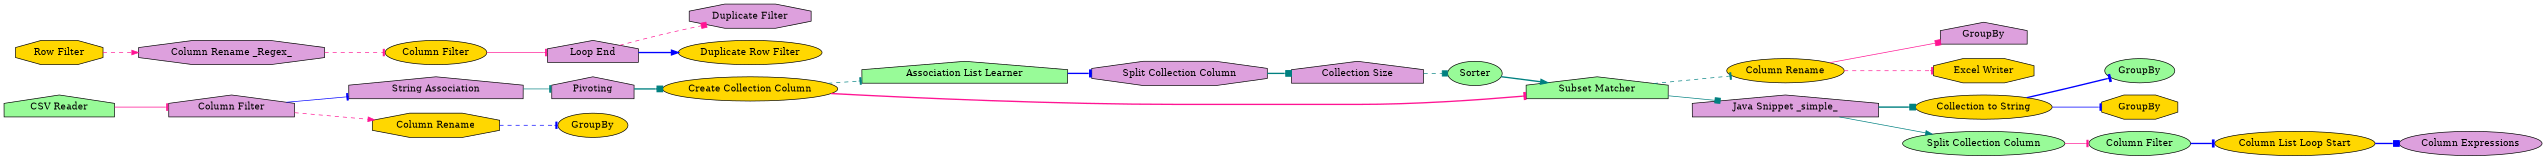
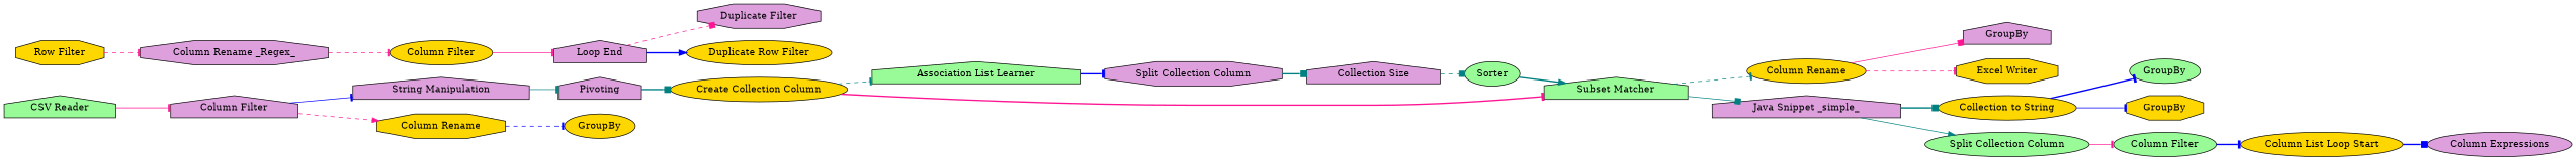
  digraph {
    rankdir=LR
    node [fillcolor=plum shape=ellipse style=filled]
    edge [arrowhead=tee color=teal style=bold]
-   n1 [label="String Association" shape=house]
+   n1 [label="String Manipulation" shape=house]
    n2 [label=Pivoting shape=house]
    n3 [fillcolor=gold label="Create Collection Column"]
    n4 [fillcolor=palegreen label="Association List Learner" shape=house]
    n5 [fillcolor=palegreen label="Subset Matcher" shape=house]
    n6 [fillcolor=palegreen label="Column Filter"]
    n7 [fillcolor=gold label="Column List Loop Start"]
    n8 [label="Column Expressions"]
    n9 [fillcolor=gold label="Row Filter" shape=octagon]
    n10 [label="Column Rename _Regex_" shape=octagon]
    n11 [label="Split Collection Column" shape=octagon]
    n12 [label="Collection Size" shape=house]
    n13 [fillcolor=palegreen label=Sorter]
    n14 [fillcolor=gold label="Column Rename"]
    n15 [label="Java Snippet _simple_" shape=house]
    n16 [fillcolor=gold label="Column Filter"]
    n17 [label=GroupBy shape=house]
    n18 [fillcolor=gold label="Excel Writer" shape=octagon]
    n19 [fillcolor=gold label="Collection to String"]
    n20 [fillcolor=palegreen label="Split Collection Column"]
    n21 [label="Column Filter" shape=house]
    n22 [fillcolor=gold label="Column Rename" shape=octagon]
    n23 [fillcolor=gold label=GroupBy]
    n24 [label="Loop End" shape=house]
    n25 [label="Duplicate Filter" shape=octagon]
    n26 [fillcolor=gold label="Duplicate Row Filter"]
    n27 [fillcolor=palegreen label=GroupBy]
    n28 [fillcolor=gold label=GroupBy shape=octagon]
    n29 [fillcolor=palegreen label="CSV Reader" shape=house]
    n1 -> n2 [style=solid]
    n2 -> n3 [arrowhead=box]
    n3 -> n4 [style=dashed]
    n3 -> n5 [color=deeppink]
    n4 -> n11 [color=blue]
    n5 -> n14 [style=dashed]
    n5 -> n15 [arrowhead=box style=solid]
    n6 -> n7 [color=blue]
    n7 -> n8 [arrowhead=box color=blue]
-   n9 -> n10 [arrowhead=normal color=deeppink style=dashed]
+   n9 -> n10 [color=deeppink style=dashed]
    n10 -> n16 [color=deeppink style=dashed]
    n11 -> n12 [arrowhead=box]
    n12 -> n13 [arrowhead=box style=dashed]
    n13 -> n5 [arrowhead=normal]
    n14 -> n17 [arrowhead=box color=deeppink style=solid]
    n14 -> n18 [color=deeppink style=dashed]
    n15 -> n19 [arrowhead=box]
    n15 -> n20 [arrowhead=normal style=solid]
    n16 -> n24 [color=deeppink style=solid]
    n19 -> n27 [color=blue]
    n19 -> n28 [color=blue style=solid]
    n20 -> n6 [color=deeppink style=solid]
    n21 -> n1 [color=blue style=solid]
    n21 -> n22 [arrowhead=normal color=deeppink style=dashed]
    n22 -> n23 [color=blue style=dashed]
    n24 -> n25 [arrowhead=box color=deeppink style=dashed]
    n24 -> n26 [arrowhead=normal color=blue]
    n29 -> n21 [color=deeppink style=solid]
  }
